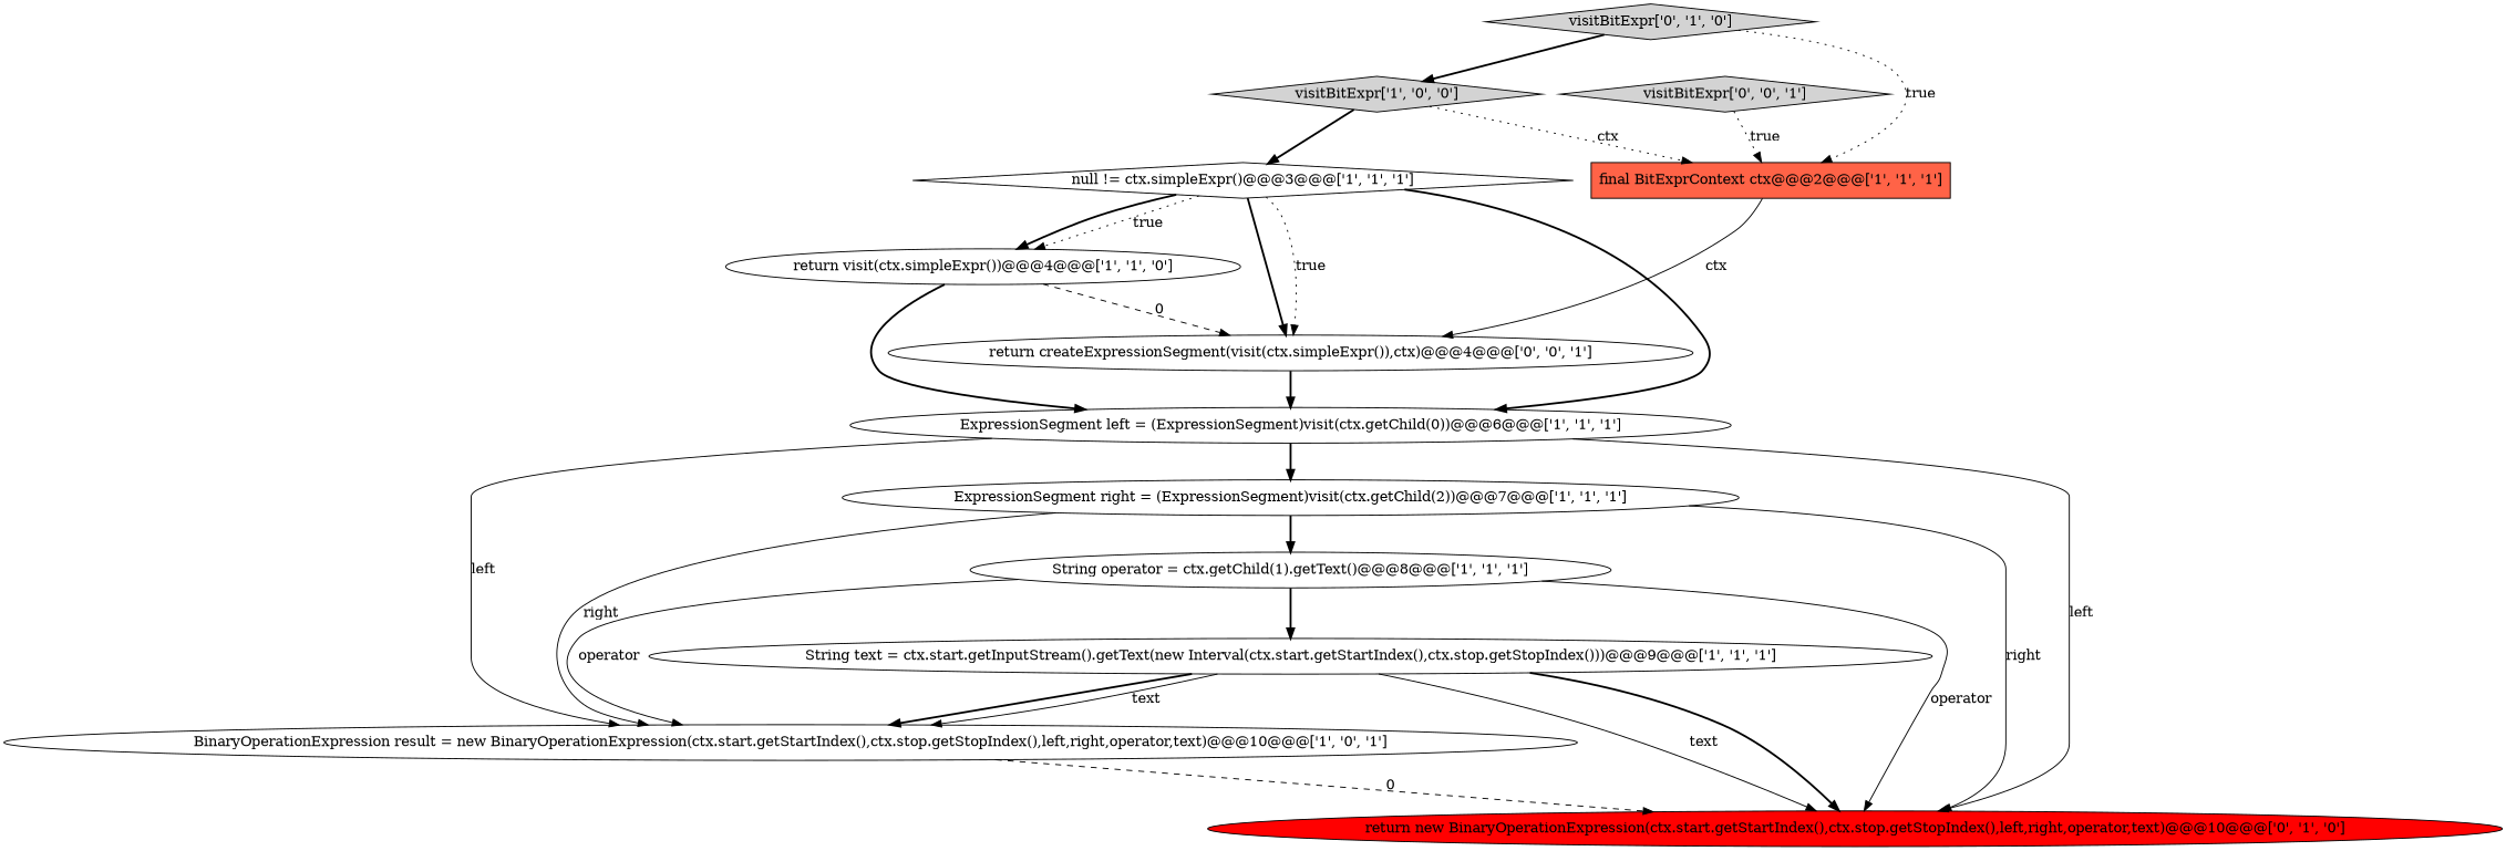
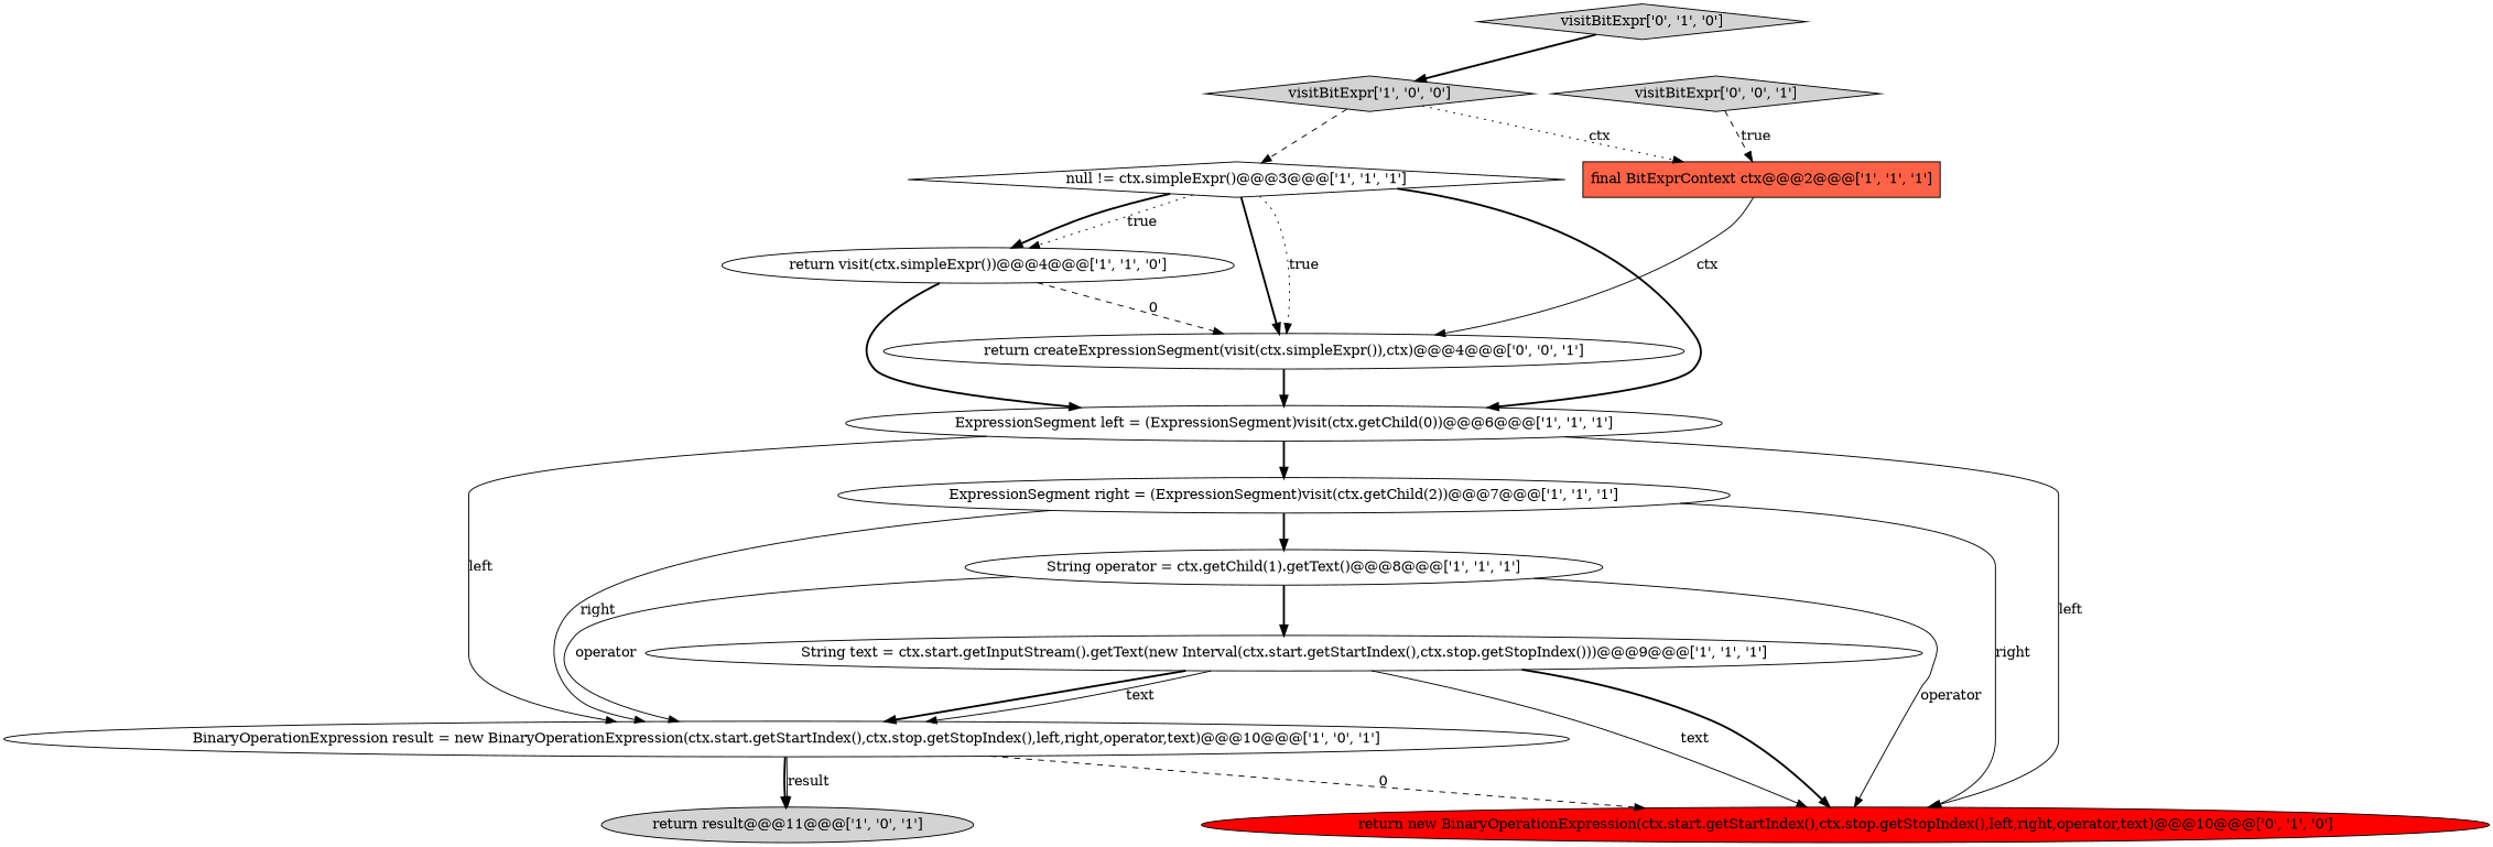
  digraph {
    node [fillcolor=white shape=ellipse style=filled]
    edge [style=bold]
    n1 [fillcolor=red label="return new BinaryOperationExpression(ctx.start.getStartIndex(),ctx.stop.getStopIndex(),left,right,operator,text)@@@10@@@['0', '1', '0']"]
    n2 [label="ExpressionSegment left = (ExpressionSegment)visit(ctx.getChild(0))@@@6@@@['1', '1', '1']"]
    n3 [label="ExpressionSegment right = (ExpressionSegment)visit(ctx.getChild(2))@@@7@@@['1', '1', '1']"]
    n4 [label="BinaryOperationExpression result = new BinaryOperationExpression(ctx.start.getStartIndex(),ctx.stop.getStopIndex(),left,right,operator,text)@@@10@@@['1', '0', '1']"]
    n5 [label="String operator = ctx.getChild(1).getText()@@@8@@@['1', '1', '1']"]
+   n6 [fillcolor=lightgray label="return result@@@11@@@['1', '0', '1']"]
    n7 [fillcolor=lightgray label="visitBitExpr['0', '1', '0']" shape=diamond]
    n8 [fillcolor=tomato label="final BitExprContext ctx@@@2@@@['1', '1', '1']" shape=box]
    n9 [fillcolor=lightgray label="visitBitExpr['1', '0', '0']" shape=diamond]
    n10 [label="null != ctx.simpleExpr()@@@3@@@['1', '1', '1']" shape=diamond]
    n11 [label="return createExpressionSegment(visit(ctx.simpleExpr()),ctx)@@@4@@@['0', '0', '1']"]
    n12 [label="return visit(ctx.simpleExpr())@@@4@@@['1', '1', '0']"]
    n13 [label="String text = ctx.start.getInputStream().getText(new Interval(ctx.start.getStartIndex(),ctx.stop.getStopIndex()))@@@9@@@['1', '1', '1']"]
    n14 [fillcolor=lightgray label="visitBitExpr['0', '0', '1']" shape=diamond]
    n2 -> n1 [label=left style=solid]
    n2 -> n3
    n2 -> n4 [label=left style=solid]
    n3 -> n1 [label=right style=solid]
    n3 -> n4 [label=right style=solid]
    n3 -> n5
    n4 -> n1 [label=0 style=dashed]
+   n4 -> n6
+   n4 -> n6 [label=result style=solid]
    n5 -> n1 [label=operator style=solid]
    n5 -> n4 [label=operator style=solid]
    n5 -> n13
-   n7 -> n8 [label=true style=dotted]
    n7 -> n9
    n8 -> n11 [label=ctx style=solid]
    n9 -> n8 [label=ctx style=dotted]
-   n9 -> n10
+   n9 -> n10 [style=dashed]
    n10 -> n2
    n10 -> n11 [label=true style=dotted]
    n10 -> n11
    n10 -> n12
    n10 -> n12 [label=true style=dotted]
    n11 -> n2
    n12 -> n2
    n12 -> n11 [label=0 style=dashed]
    n13 -> n1 [label=text style=solid]
    n13 -> n1
    n13 -> n4
    n13 -> n4 [label=text style=solid]
-   n14 -> n8 [label=true style=dotted]
+   n14 -> n8 [label=true style=dashed]
  }
